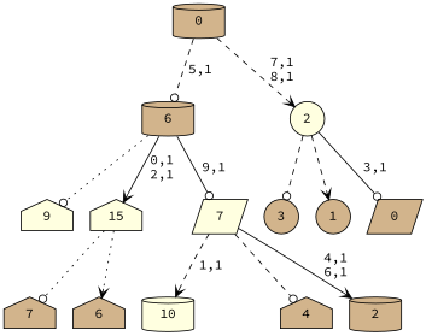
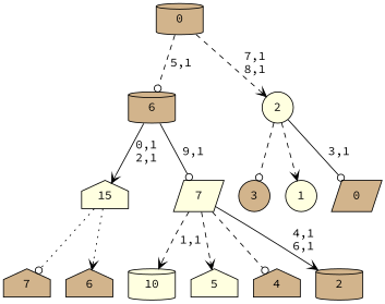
  digraph {
    fontname="Source Code Pro"
    node [fillcolor=tan fontname="Source Code Pro" shape=house style=filled]
    edge [arrowhead=odot fontname="Source Code Pro" style=dashed]
    n1 [fillcolor=lightyellow label=10 shape=cylinder]
-   n2 [fillcolor=lightyellow label=9]
    n3 [label=7]
    n4 [label=6]
    15 [fillcolor=lightyellow]
+   n6 [fillcolor=lightyellow label=5]
    n7 [label=4]
    n8 [label=3 shape=circle]
    n9 [label=2 shape=cylinder]
    7 [fillcolor=lightyellow shape=parallelogram]
    6 [shape=cylinder]
-   n12 [label=1 shape=circle]
+   n12 [fillcolor=lightyellow label=1 shape=circle]
    n13 [label=0 shape=parallelogram]
    2 [fillcolor=lightyellow shape=circle]
    0 [shape=cylinder]
    15 -> n3 [style=dotted]
    15 -> n4 [arrowhead=vee style=dotted]
    7 -> n1 [arrowhead=vee label="1,1"]
+   7 -> n6 [arrowhead=vee]
    7 -> n7
    7 -> n9 [arrowhead=vee label="4,1\n6,1" style=solid]
-   6 -> n2 [style=dotted]
    6 -> 15 [arrowhead=vee label="0,1\n2,1" style=solid]
    6 -> 7 [label="9,1" style=solid]
    2 -> n8
    2 -> n12 [arrowhead=vee]
    2 -> n13 [label="3,1" style=solid]
    0 -> 6 [label="5,1"]
    0 -> 2 [arrowhead=vee label="7,1\n8,1"]
  }
